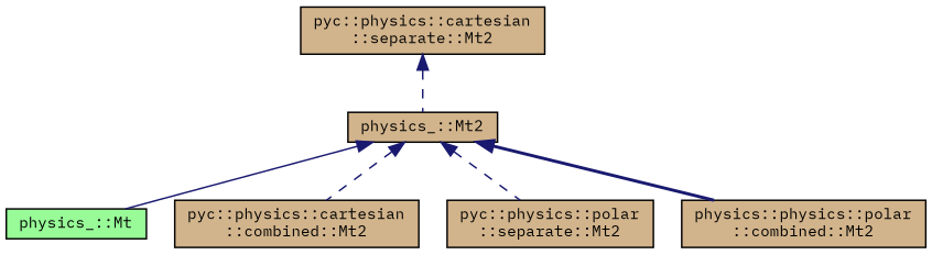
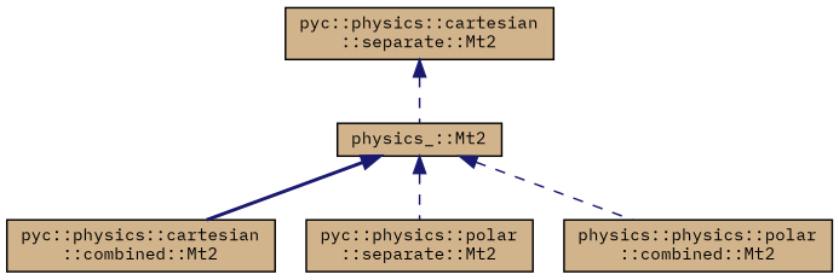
  digraph {
    fontname="IBM Plex Mono"
    rankdir=TB
    node [color=black fillcolor=tan fontname="IBM Plex Mono" fontsize=10 shape=record style=filled]
    edge [color=midnightblue dir=back fontname="IBM Plex Mono" fontsize=10 labelfontname=Helvetica labelfontsize=10 style=bold]
    n1 [fontcolor=black height=0.2 label="physics_::Mt2" width=0.4]
-   n2 [fillcolor=palegreen height=0.2 label="physics_::Mt" width=0.4]
    n3 [height=0.2 label="pyc::physics::cartesian\l::combined::Mt2" width=0.4]
    n4 [height=0.2 label="pyc::physics::polar\l::separate::Mt2" width=0.4]
    n5 [height=0.2 label="physics::physics::polar\l::combined::Mt2" width=0.4]
    n6 [height=0.2 label="pyc::physics::cartesian\l::separate::Mt2" width=0.4]
-   n1 -> n2 [style=solid]
-   n1 -> n3 [style=dashed]
+   n1 -> n3
    n1 -> n4 [style=dashed]
-   n1 -> n5
+   n1 -> n5 [style=dashed]
    n6 -> n1 [style=dashed]
  }
